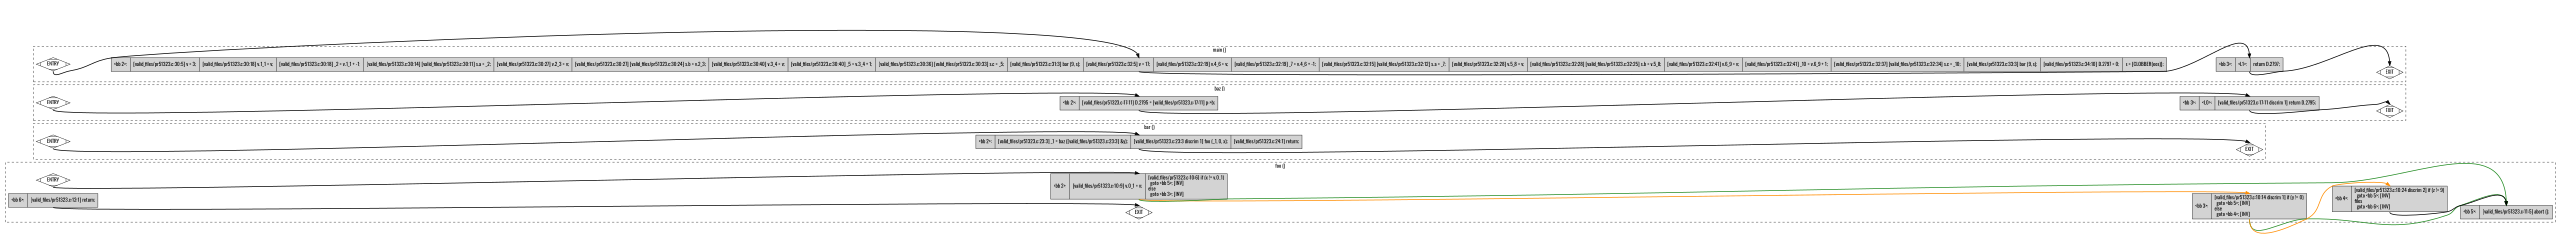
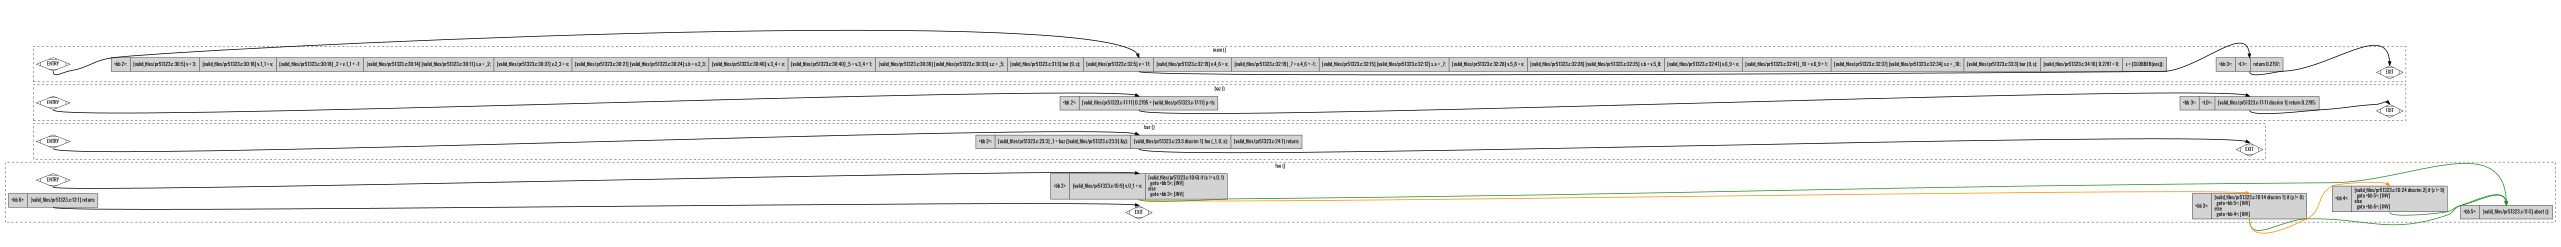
  digraph {
    fontname=Oswald
    rankdir=LR
    node [fillcolor=lightgrey fontname=Oswald shape=record style=filled]
    edge [constraint=true fontname=Oswald headport=n style="solid,bold" tailport=s color=black weight=10]
    n1 [fillcolor=white label=ENTRY shape=Mdiamond]
    n2 [fillcolor=white label=EXIT shape=Mdiamond]
    n3 [label="{\<bb\ 2\>:\l|[valid_files/pr51323.c:10:9]\ v.0_1\ =\ v;\l|[valid_files/pr51323.c:10:6]\ if\ (x\ !=\ v.0_1)\l\ \ goto\ \<bb\ 5\>;\ [INV]\lelse\l\ \ goto\ \<bb\ 3\>;\ [INV]\l}"]
    n4 [label="{\<bb\ 3\>:\l|[valid_files/pr51323.c:10:14\ discrim\ 1]\ if\ (y\ !=\ 0)\l\ \ goto\ \<bb\ 5\>;\ [INV]\lelse\l\ \ goto\ \<bb\ 4\>;\ [INV]\l}"]
    n5 [label="{\<bb\ 5\>:\l|[valid_files/pr51323.c:11:5]\ abort\ ();\l}"]
-   n6 [label="{\<bb\ 4\>:\l|[valid_files/pr51323.c:10:24\ discrim\ 2]\ if\ (z\ !=\ 9)\l\ \ goto\ \<bb\ 5\>;\ [INV]\lfiles\l\ \ goto\ \<bb\ 6\>;\ [INV]\l}"]
+   n6 [label="{\<bb\ 4\>:\l|[valid_files/pr51323.c:10:24\ discrim\ 2]\ if\ (z\ !=\ 9)\l\ \ goto\ \<bb\ 5\>;\ [INV]\lelse\l\ \ goto\ \<bb\ 6\>;\ [INV]\l}"]
    n7 [label="{\<bb\ 6\>:\l|[valid_files/pr51323.c:12:1]\ return;\l}"]
    n8 [fillcolor=white label=ENTRY shape=Mdiamond]
    n9 [fillcolor=white label=EXIT shape=Mdiamond]
    n10 [label="{\<bb\ 2\>:\l|[valid_files/pr51323.c:23:3]\ _1\ =\ baz\ ([valid_files/pr51323.c:23:3]\ &y);\l|[valid_files/pr51323.c:23:3\ discrim\ 1]\ foo\ (_1,\ 0,\ x);\l|[valid_files/pr51323.c:24:1]\ return;\l}"]
    n11 [fillcolor=white label=ENTRY shape=Mdiamond]
    n12 [fillcolor=white label=EXIT shape=Mdiamond]
    n13 [label="{\<bb\ 2\>:\l|[valid_files/pr51323.c:17:11]\ D.2795\ =\ [valid_files/pr51323.c:17:11]\ p-\>b;\l}"]
    n14 [label="{\<bb\ 3\>:\l|\<L0\>:\l|[valid_files/pr51323.c:17:11\ discrim\ 1]\ return\ D.2795;\l}"]
    n15 [fillcolor=white label=ENTRY shape=Mdiamond]
    n16 [fillcolor=white label=EXIT shape=Mdiamond]
    n17 [label="{\<bb\ 2\>:\l|[valid_files/pr51323.c:30:5]\ v\ =\ 3;\l|[valid_files/pr51323.c:30:18]\ v.1_1\ =\ v;\l|[valid_files/pr51323.c:30:18]\ _2\ =\ v.1_1\ +\ -1;\l|[valid_files/pr51323.c:30:14]\ [valid_files/pr51323.c:30:11]\ s.a\ =\ _2;\l|[valid_files/pr51323.c:30:27]\ v.2_3\ =\ v;\l|[valid_files/pr51323.c:30:27]\ [valid_files/pr51323.c:30:24]\ s.b\ =\ v.2_3;\l|[valid_files/pr51323.c:30:40]\ v.3_4\ =\ v;\l|[valid_files/pr51323.c:30:40]\ _5\ =\ v.3_4\ +\ 1;\l|[valid_files/pr51323.c:30:36]\ [valid_files/pr51323.c:30:33]\ s.c\ =\ _5;\l|[valid_files/pr51323.c:31:3]\ bar\ (9,\ s);\l|[valid_files/pr51323.c:32:5]\ v\ =\ 17;\l|[valid_files/pr51323.c:32:19]\ v.4_6\ =\ v;\l|[valid_files/pr51323.c:32:19]\ _7\ =\ v.4_6\ +\ -1;\l|[valid_files/pr51323.c:32:15]\ [valid_files/pr51323.c:32:12]\ s.a\ =\ _7;\l|[valid_files/pr51323.c:32:28]\ v.5_8\ =\ v;\l|[valid_files/pr51323.c:32:28]\ [valid_files/pr51323.c:32:25]\ s.b\ =\ v.5_8;\l|[valid_files/pr51323.c:32:41]\ v.6_9\ =\ v;\l|[valid_files/pr51323.c:32:41]\ _10\ =\ v.6_9\ +\ 1;\l|[valid_files/pr51323.c:32:37]\ [valid_files/pr51323.c:32:34]\ s.c\ =\ _10;\l|[valid_files/pr51323.c:33:3]\ bar\ (9,\ s);\l|[valid_files/pr51323.c:34:10]\ D.2797\ =\ 0;\l|s\ =\ \{CLOBBER(eos)\};\l}"]
    n18 [label="{\<bb\ 3\>:\l|\<L1\>:\l|return\ D.2797;\l}"]
    subgraph cluster_1 {
      color=black
      label="foo ()"
      style=dashed
      n1
      n2
      n3
      n4
      n5
      n6
      n7
    }
    subgraph cluster_2 {
      color=black
      label="bar ()"
      style=dashed
      n8
      n9
      n10
    }
    subgraph cluster_3 {
      color=black
      label="baz ()"
      style=dashed
      n11
      n12
      n13
      n14
    }
    subgraph cluster_4 {
      color=black
      label="main ()"
      style=dashed
      n15
      n16
      n17
      n18
    }
    n1 -> n2 [style=invis color="" weight=""]
    n1 -> n3 [weight=100]
    n3 -> n4 [color=darkorange]
    n3 -> n5 [color=forestgreen]
    n4 -> n5 [color=forestgreen]
    n4 -> n6 [color=darkorange]
-   n6 -> n5
+   n6 -> n5 [color=forestgreen]
    n7 -> n2
    n8 -> n9 [style=invis color="" weight=""]
    n8 -> n10 [weight=100]
    n10 -> n9
    n11 -> n12 [style=invis color="" weight=""]
    n11 -> n13 [weight=100]
    n13 -> n14 [weight=100]
    n14 -> n12
    n15 -> n16 [style=invis color="" weight=""]
    n15 -> n17 [weight=100]
    n17 -> n18 [weight=100]
    n18 -> n16
  }
